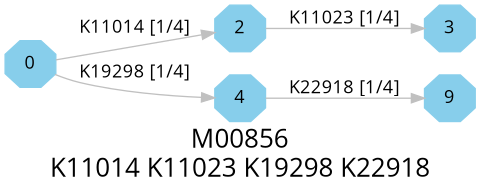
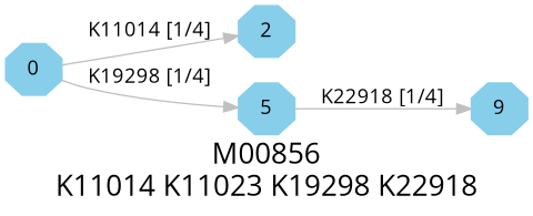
  digraph {
    fontname="Open Sans"
    fontsize=20
    label="M00856\nK11014 K11023 K19298 K22918"
    rankdir=LR
    node [color=skyblue fontname="Open Sans" shape=octagon style=filled]
    edge [color=grey fontname="Open Sans"]
    0 [height=.3 width=.3]
    n2 [height=.3 label=9 width=.3]
    2 [height=.3 width=.3]
-   3 [height=.3 width=.3]
-   4 [height=.3 width=.3]
+   4 [height=.3 width=.3 label=5]
    subgraph sub_1 {
      0
      n2
      2
-     3
      4
    }
    0 -> 2 [label="K11014 [1/4]"]
    0 -> 4 [label="K19298 [1/4]"]
-   2 -> 3 [label="K11023 [1/4]"]
    4 -> n2 [label="K22918 [1/4]"]
  }
